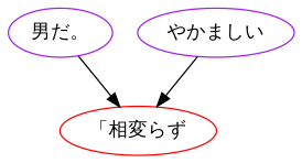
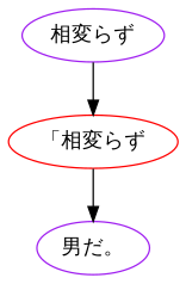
  digraph {
    fontname="DejaVu Sans"
    node [color=purple fontname="DejaVu Sans"]
    edge [fontname="DejaVu Sans" style=solid]
    n1 [color=red label="「相変らず"]
    n2 [label="男だ。"]
-   n3 [label="やかましい"]
-   n2 -> n1
+   n3 [label="相変らず"]
+   n1 -> n2
    n3 -> n1
  }
